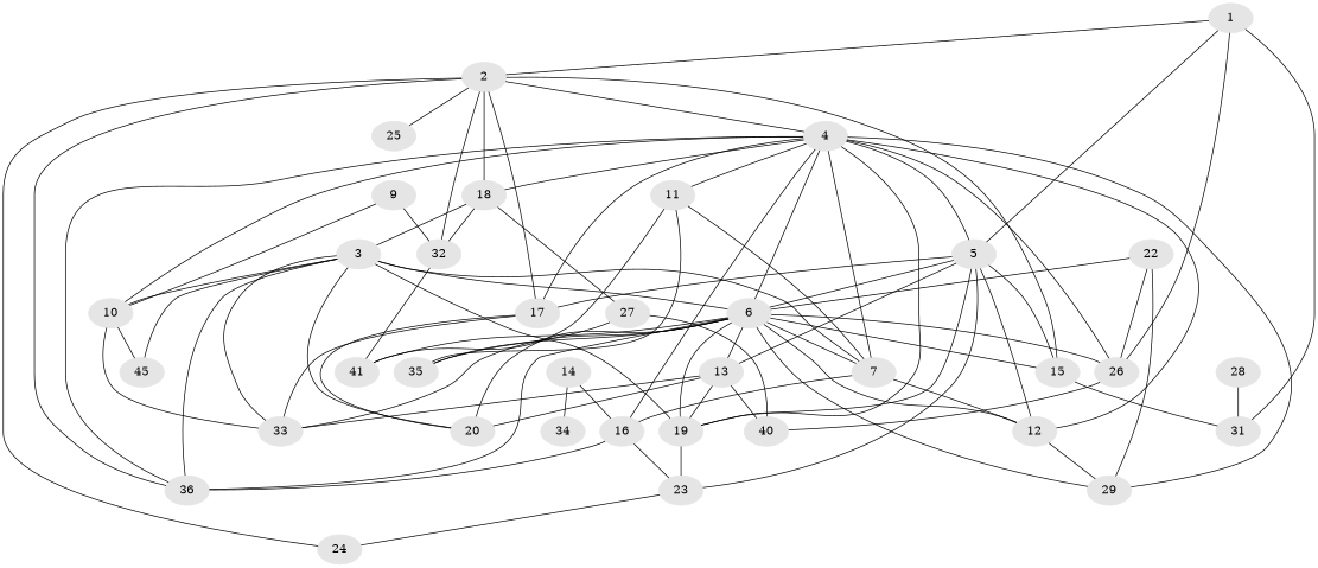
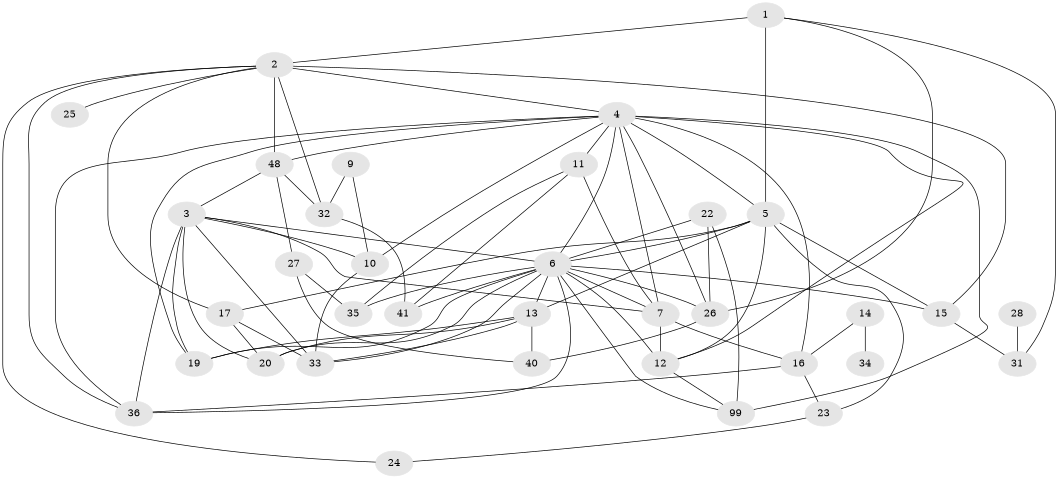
  graph {
    node [color=gray90 style=filled]
    edge [weight=1.0]
    1
    2
    5
    26
    31
    4
    15
    17
-   18
+   18 [label=48]
    24
    25
    32
    36
    6
    13
    19
    12
    23
    7
    20
    33
-   29
+   29 [label=99]
    35
    41
    40
    3
    10
-   45
    11
    16
    27
    9
    14
    34
    22
    28
    1 -- 2
    1 -- 5 [weight=2.0]
    1 -- 26
    1 -- 31
    2 -- 4
    2 -- 15
    2 -- 17
    2 -- 18 [weight=3.0]
    2 -- 24
    2 -- 25
    2 -- 32
    2 -- 36
    5 -- 15
    5 -- 17
    5 -- 6 [weight=2.0]
    5 -- 13
-   5 -- 19
    5 -- 12
    5 -- 23 [weight=2.0]
    26 -- 40
    4 -- 5
    4 -- 26 [weight=3.0]
-   4 -- 17
    4 -- 18
    4 -- 36 [weight=2.0]
    4 -- 6 [weight=2.0]
    4 -- 19
    4 -- 12
    4 -- 7 [weight=3.0]
    4 -- 29
    4 -- 10
    4 -- 11 [weight=3.0]
    4 -- 16
    15 -- 31
    17 -- 20
    17 -- 33 [weight=2.0]
    18 -- 32
    18 -- 3
    18 -- 27
    32 -- 41
    6 -- 26
    6 -- 15
    6 -- 36
    6 -- 13
    6 -- 19 [weight=3.0]
    6 -- 12
    6 -- 7 [weight=2.0]
    6 -- 20 [weight=2.0]
    6 -- 33
    6 -- 29
    6 -- 35
    6 -- 41
    13 -- 19
    13 -- 20
    13 -- 33
    13 -- 40
-   19 -- 23 [weight=3.0]
    12 -- 29
    23 -- 24
    7 -- 12 [weight=3.0]
    7 -- 16
    3 -- 36 [weight=2.0]
    3 -- 6
    3 -- 19 [weight=3.0]
    3 -- 7
    3 -- 20
    3 -- 33
    3 -- 10
-   3 -- 45
    10 -- 33
-   10 -- 45
    11 -- 7
    11 -- 35
    11 -- 41
    16 -- 36 [weight=2.0]
    16 -- 23
    27 -- 35
    27 -- 40
    9 -- 32 [weight=2.0]
    9 -- 10
    14 -- 16
    14 -- 34
    22 -- 26
    22 -- 6
    22 -- 29
    28 -- 31
  }
